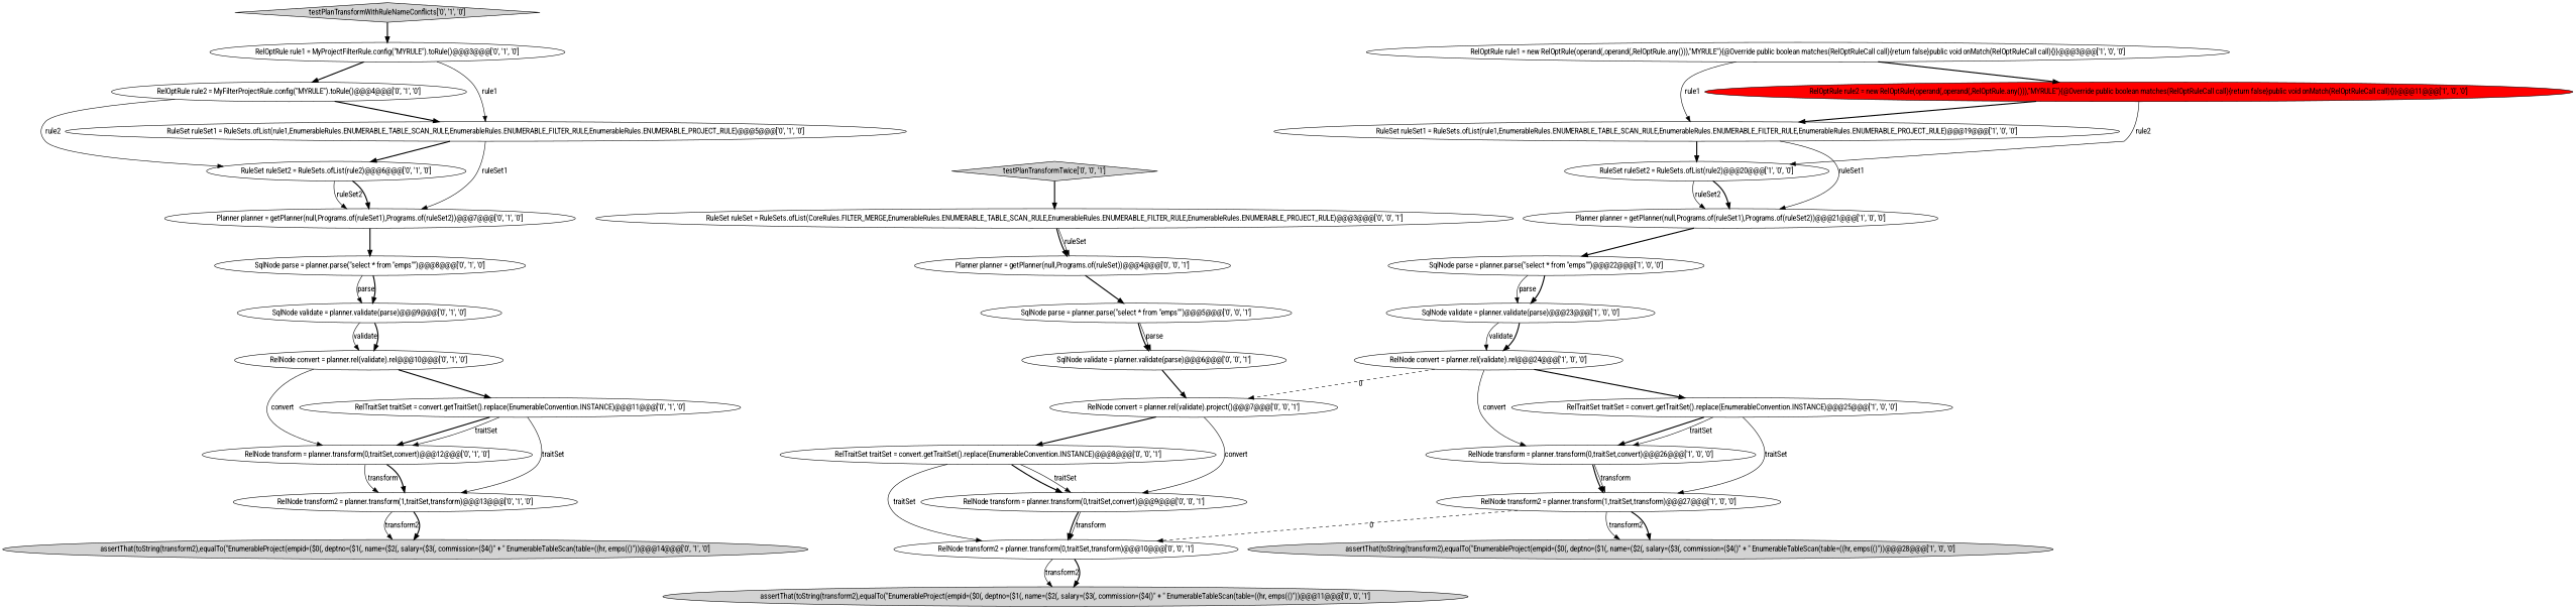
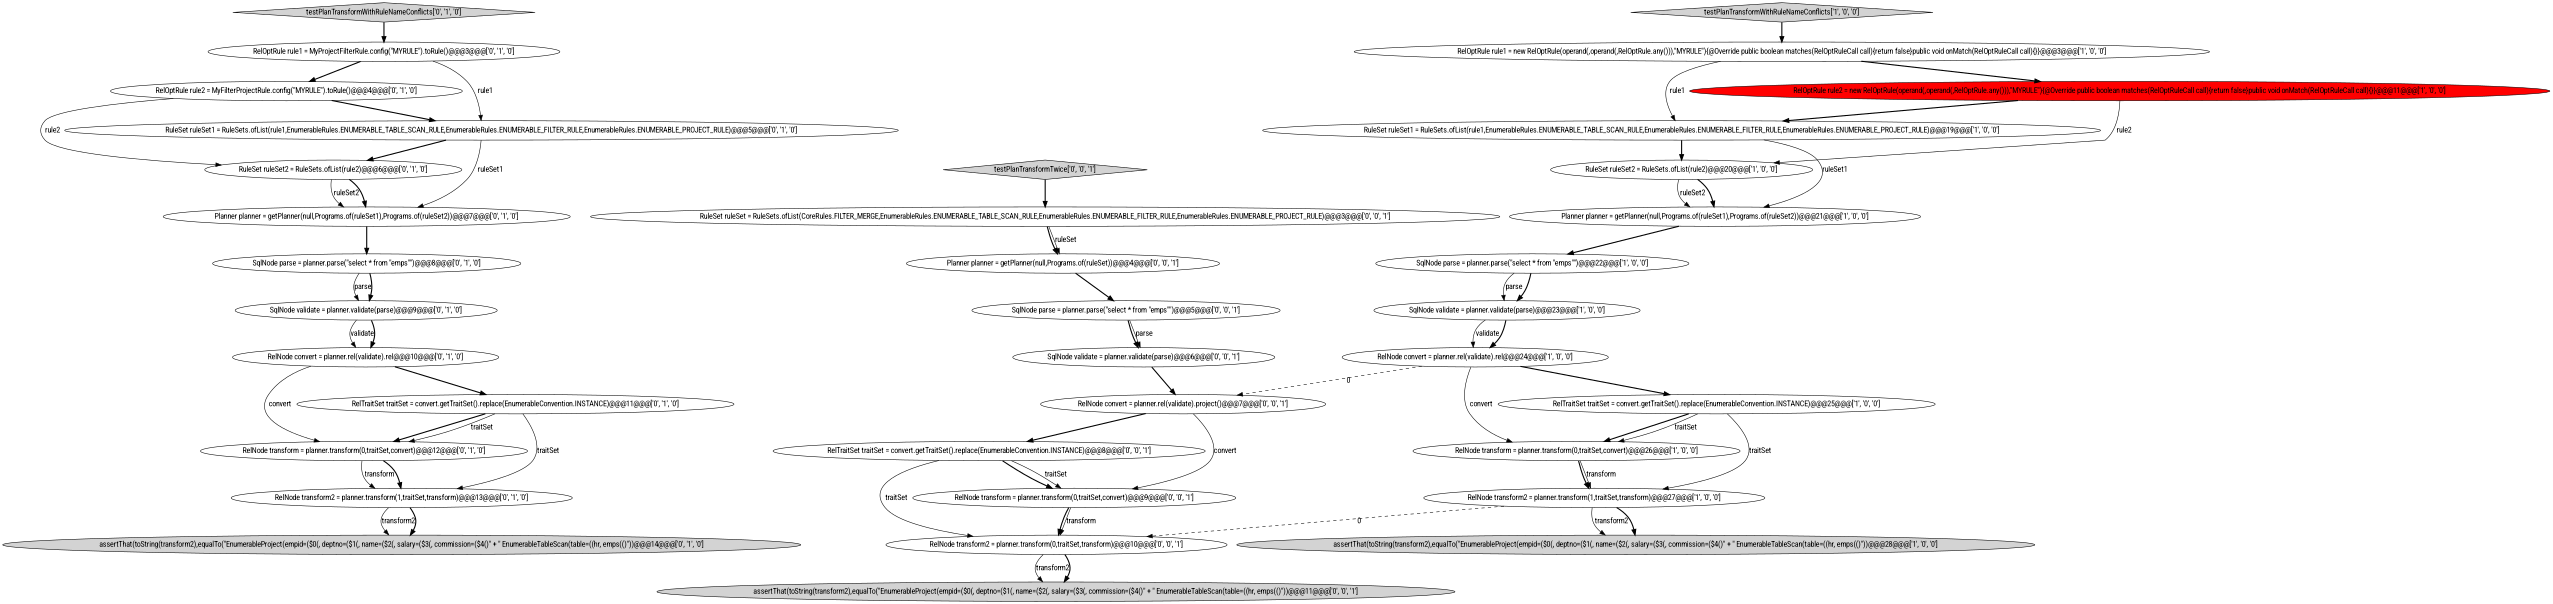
  digraph {
    fontname="Roboto Condensed"
    node [fillcolor=white shape=ellipse style=filled fontname="Roboto Condensed"]
    edge [style=bold fontname="Roboto Condensed"]
    n1 [label="SqlNode validate = planner.validate(parse)@@@9@@@['0', '1', '0']"]
    n2 [label="RelNode convert = planner.rel(validate).rel@@@10@@@['0', '1', '0']"]
    n3 [label="SqlNode parse = planner.parse(\"select * from \"emps\"\")@@@5@@@['0', '0', '1']"]
    n4 [label="SqlNode validate = planner.validate(parse)@@@6@@@['0', '0', '1']"]
    n5 [fillcolor=lightgray label="testPlanTransformWithRuleNameConflicts['0', '1', '0']" shape=diamond]
    n6 [label="RelOptRule rule1 = MyProjectFilterRule.config(\"MYRULE\").toRule()@@@3@@@['0', '1', '0']"]
    n7 [label="RelNode convert = planner.rel(validate).project()@@@7@@@['0', '0', '1']"]
    n8 [label="RelTraitSet traitSet = convert.getTraitSet().replace(EnumerableConvention.INSTANCE)@@@8@@@['0', '0', '1']"]
    n9 [label="RelNode transform = planner.transform(0,traitSet,convert)@@@9@@@['0', '0', '1']"]
    n10 [label="RelNode transform = planner.transform(0,traitSet,convert)@@@26@@@['1', '0', '0']"]
    n11 [label="RelNode transform2 = planner.transform(1,traitSet,transform)@@@27@@@['1', '0', '0']"]
    n12 [label="RuleSet ruleSet1 = RuleSets.ofList(rule1,EnumerableRules.ENUMERABLE_TABLE_SCAN_RULE,EnumerableRules.ENUMERABLE_FILTER_RULE,EnumerableRules.ENUMERABLE_PROJECT_RULE)@@@19@@@['1', '0', '0']"]
    n13 [label="Planner planner = getPlanner(null,Programs.of(ruleSet1),Programs.of(ruleSet2))@@@21@@@['1', '0', '0']"]
    n14 [label="RuleSet ruleSet2 = RuleSets.ofList(rule2)@@@20@@@['1', '0', '0']"]
    n15 [label="Planner planner = getPlanner(null,Programs.of(ruleSet))@@@4@@@['0', '0', '1']"]
    n16 [fillcolor=lightgray label="assertThat(toString(transform2),equalTo(\"EnumerableProject(empid=($0(, deptno=($1(, name=($2(, salary=($3(, commission=($4()\" + \" EnumerableTableScan(table=((hr, emps(()\"))@@@11@@@['0', '0', '1']"]
    n17 [fillcolor=lightgray label="assertThat(toString(transform2),equalTo(\"EnumerableProject(empid=($0(, deptno=($1(, name=($2(, salary=($3(, commission=($4()\" + \" EnumerableTableScan(table=((hr, emps(()\"))@@@28@@@['1', '0', '0']"]
    n18 [label="RelNode transform2 = planner.transform(0,traitSet,transform)@@@10@@@['0', '0', '1']"]
    n19 [label="RelOptRule rule2 = MyFilterProjectRule.config(\"MYRULE\").toRule()@@@4@@@['0', '1', '0']"]
    n20 [label="RuleSet ruleSet2 = RuleSets.ofList(rule2)@@@6@@@['0', '1', '0']"]
    n21 [label="RuleSet ruleSet1 = RuleSets.ofList(rule1,EnumerableRules.ENUMERABLE_TABLE_SCAN_RULE,EnumerableRules.ENUMERABLE_FILTER_RULE,EnumerableRules.ENUMERABLE_PROJECT_RULE)@@@5@@@['0', '1', '0']"]
    n22 [label="RelTraitSet traitSet = convert.getTraitSet().replace(EnumerableConvention.INSTANCE)@@@25@@@['1', '0', '0']"]
    n23 [label="SqlNode parse = planner.parse(\"select * from \"emps\"\")@@@8@@@['0', '1', '0']"]
    n24 [fillcolor=lightgray label="testPlanTransformTwice['0', '0', '1']" shape=diamond]
    n25 [label="RuleSet ruleSet = RuleSets.ofList(CoreRules.FILTER_MERGE,EnumerableRules.ENUMERABLE_TABLE_SCAN_RULE,EnumerableRules.ENUMERABLE_FILTER_RULE,EnumerableRules.ENUMERABLE_PROJECT_RULE)@@@3@@@['0', '0', '1']"]
    n26 [label="Planner planner = getPlanner(null,Programs.of(ruleSet1),Programs.of(ruleSet2))@@@7@@@['0', '1', '0']"]
+   n27 [fillcolor=lightgray label="testPlanTransformWithRuleNameConflicts['1', '0', '0']" shape=diamond]
    n28 [label="RelOptRule rule1 = new RelOptRule(operand(,operand(,RelOptRule.any())),\"MYRULE\"){@Override public boolean matches(RelOptRuleCall call){return false}public void onMatch(RelOptRuleCall call){}}@@@3@@@['1', '0', '0']"]
    n29 [label="SqlNode parse = planner.parse(\"select * from \"emps\"\")@@@22@@@['1', '0', '0']"]
    n30 [label="SqlNode validate = planner.validate(parse)@@@23@@@['1', '0', '0']"]
    n31 [fillcolor=red label="RelOptRule rule2 = new RelOptRule(operand(,operand(,RelOptRule.any())),\"MYRULE\"){@Override public boolean matches(RelOptRuleCall call){return false}public void onMatch(RelOptRuleCall call){}}@@@11@@@['1', '0', '0']"]
    n32 [label="RelNode transform = planner.transform(0,traitSet,convert)@@@12@@@['0', '1', '0']"]
    n33 [label="RelNode transform2 = planner.transform(1,traitSet,transform)@@@13@@@['0', '1', '0']"]
    n34 [label="RelTraitSet traitSet = convert.getTraitSet().replace(EnumerableConvention.INSTANCE)@@@11@@@['0', '1', '0']"]
    n35 [label="RelNode convert = planner.rel(validate).rel@@@24@@@['1', '0', '0']"]
    n36 [fillcolor=lightgray label="assertThat(toString(transform2),equalTo(\"EnumerableProject(empid=($0(, deptno=($1(, name=($2(, salary=($3(, commission=($4()\" + \" EnumerableTableScan(table=((hr, emps(()\"))@@@14@@@['0', '1', '0']"]
    n1 -> n2 [label=validate style=solid]
    n1 -> n2
    n2 -> n32 [label=convert style=solid]
    n2 -> n34
    n3 -> n4
    n3 -> n4 [label=parse style=solid]
    n4 -> n7
    n5 -> n6
    n6 -> n19
    n6 -> n21 [label=rule1 style=solid]
    n7 -> n8
    n7 -> n9 [label=convert style=solid]
    n8 -> n9 [label=traitSet style=solid]
    n8 -> n9
    n8 -> n18 [label=traitSet style=solid]
    n9 -> n18
    n9 -> n18 [label=transform style=solid]
    n10 -> n11
    n10 -> n11 [label=transform style=solid]
    n11 -> n17 [label=transform2 style=solid]
    n11 -> n17
    n11 -> n18 [label=0 style=dashed]
    n12 -> n13 [label=ruleSet1 style=solid]
    n12 -> n14
    n13 -> n29
    n14 -> n13
    n14 -> n13 [label=ruleSet2 style=solid]
    n15 -> n3
    n18 -> n16 [label=transform2 style=solid]
    n18 -> n16
    n19 -> n20 [label=rule2 style=solid]
    n19 -> n21
    n20 -> n26 [label=ruleSet2 style=solid]
    n20 -> n26
    n21 -> n20
    n21 -> n26 [label=ruleSet1 style=solid]
    n22 -> n10
    n22 -> n10 [label=traitSet style=solid]
    n22 -> n11 [label=traitSet style=solid]
    n23 -> n1 [label=parse style=solid]
    n23 -> n1
    n24 -> n25
    n25 -> n15 [label=ruleSet style=solid]
    n25 -> n15
    n26 -> n23
+   n27 -> n28
    n28 -> n12 [label=rule1 style=solid]
    n28 -> n31
    n29 -> n30
    n29 -> n30 [label=parse style=solid]
    n30 -> n35 [label=validate style=solid]
    n30 -> n35
    n31 -> n12
    n31 -> n14 [label=rule2 style=solid]
    n32 -> n33 [label=transform style=solid]
    n32 -> n33
    n33 -> n36 [label=transform2 style=solid]
    n33 -> n36
    n34 -> n32
    n34 -> n32 [label=traitSet style=solid]
    n34 -> n33 [label=traitSet style=solid]
    n35 -> n7 [label=0 style=dashed]
    n35 -> n10 [label=convert style=solid]
    n35 -> n22
  }
